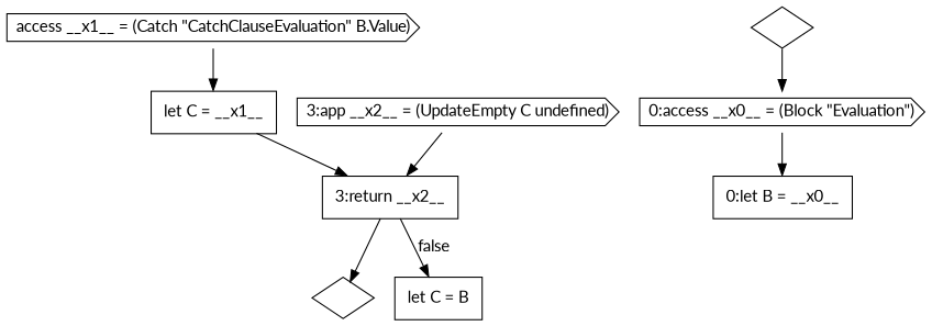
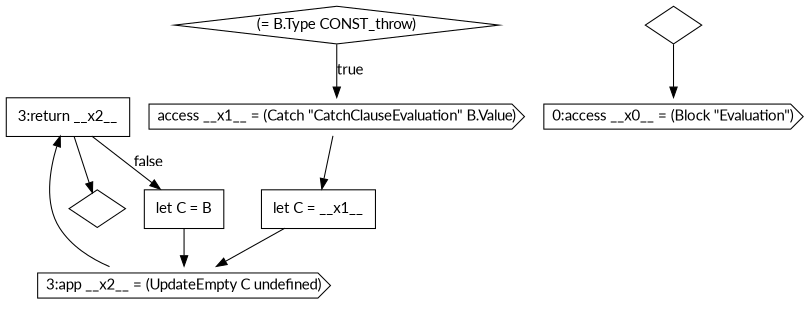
  digraph {
    fontname=Lato
    node [color=black fillcolor=white fontname=Lato shape=none style=filled]
    edge [color=black fontname=Lato]
    n1 [label=" " shape=diamond]
    n2 [label=<<font color="black">access __x1__ = (Catch &quot;CatchClauseEvaluation&quot; B.Value)</font>> shape=cds]
    n3 [label=<<font color="black">     <table border="0" cellborder="1" cellspacing="0" cellpadding="10">       <tr><td align="left">let C = __x1__</td></tr>     </table>   </font>> margin=0]
    n4 [label=<<font color="black">3:app __x2__ = (UpdateEmpty C undefined)</font>> shape=cds]
    n5 [label=<<font color="black">     <table border="0" cellborder="1" cellspacing="0" cellpadding="10">       <tr><td align="left">3:return __x2__</td></tr>     </table>   </font>> margin=0]
    n6 [label=<<font color="black">     <table border="0" cellborder="1" cellspacing="0" cellpadding="10">       <tr><td align="left">let C = B</td></tr>     </table>   </font>> margin=0]
    n7 [label=" " shape=diamond]
    n8 [label=<<font color="black">0:access __x0__ = (Block &quot;Evaluation&quot;)</font>> shape=cds]
-   n9 [label=<<font color="black">     <table border="0" cellborder="1" cellspacing="0" cellpadding="10">       <tr><td align="left">0:let B = __x0__</td></tr>     </table>   </font>> margin=0]
+   n10 [label=<<font color="black">(= B.Type CONST_throw)</font>> shape=diamond]
    n2 -> n3
-   n3 -> n5
+   n3 -> n4
    n4 -> n5
    n5 -> n1
    n5 -> n6 [label=<<font color="black">false</font>>]
+   n6 -> n4
    n7 -> n8
-   n8 -> n9
+   n10 -> n2 [label=<<font color="black">true</font>>]
  }
